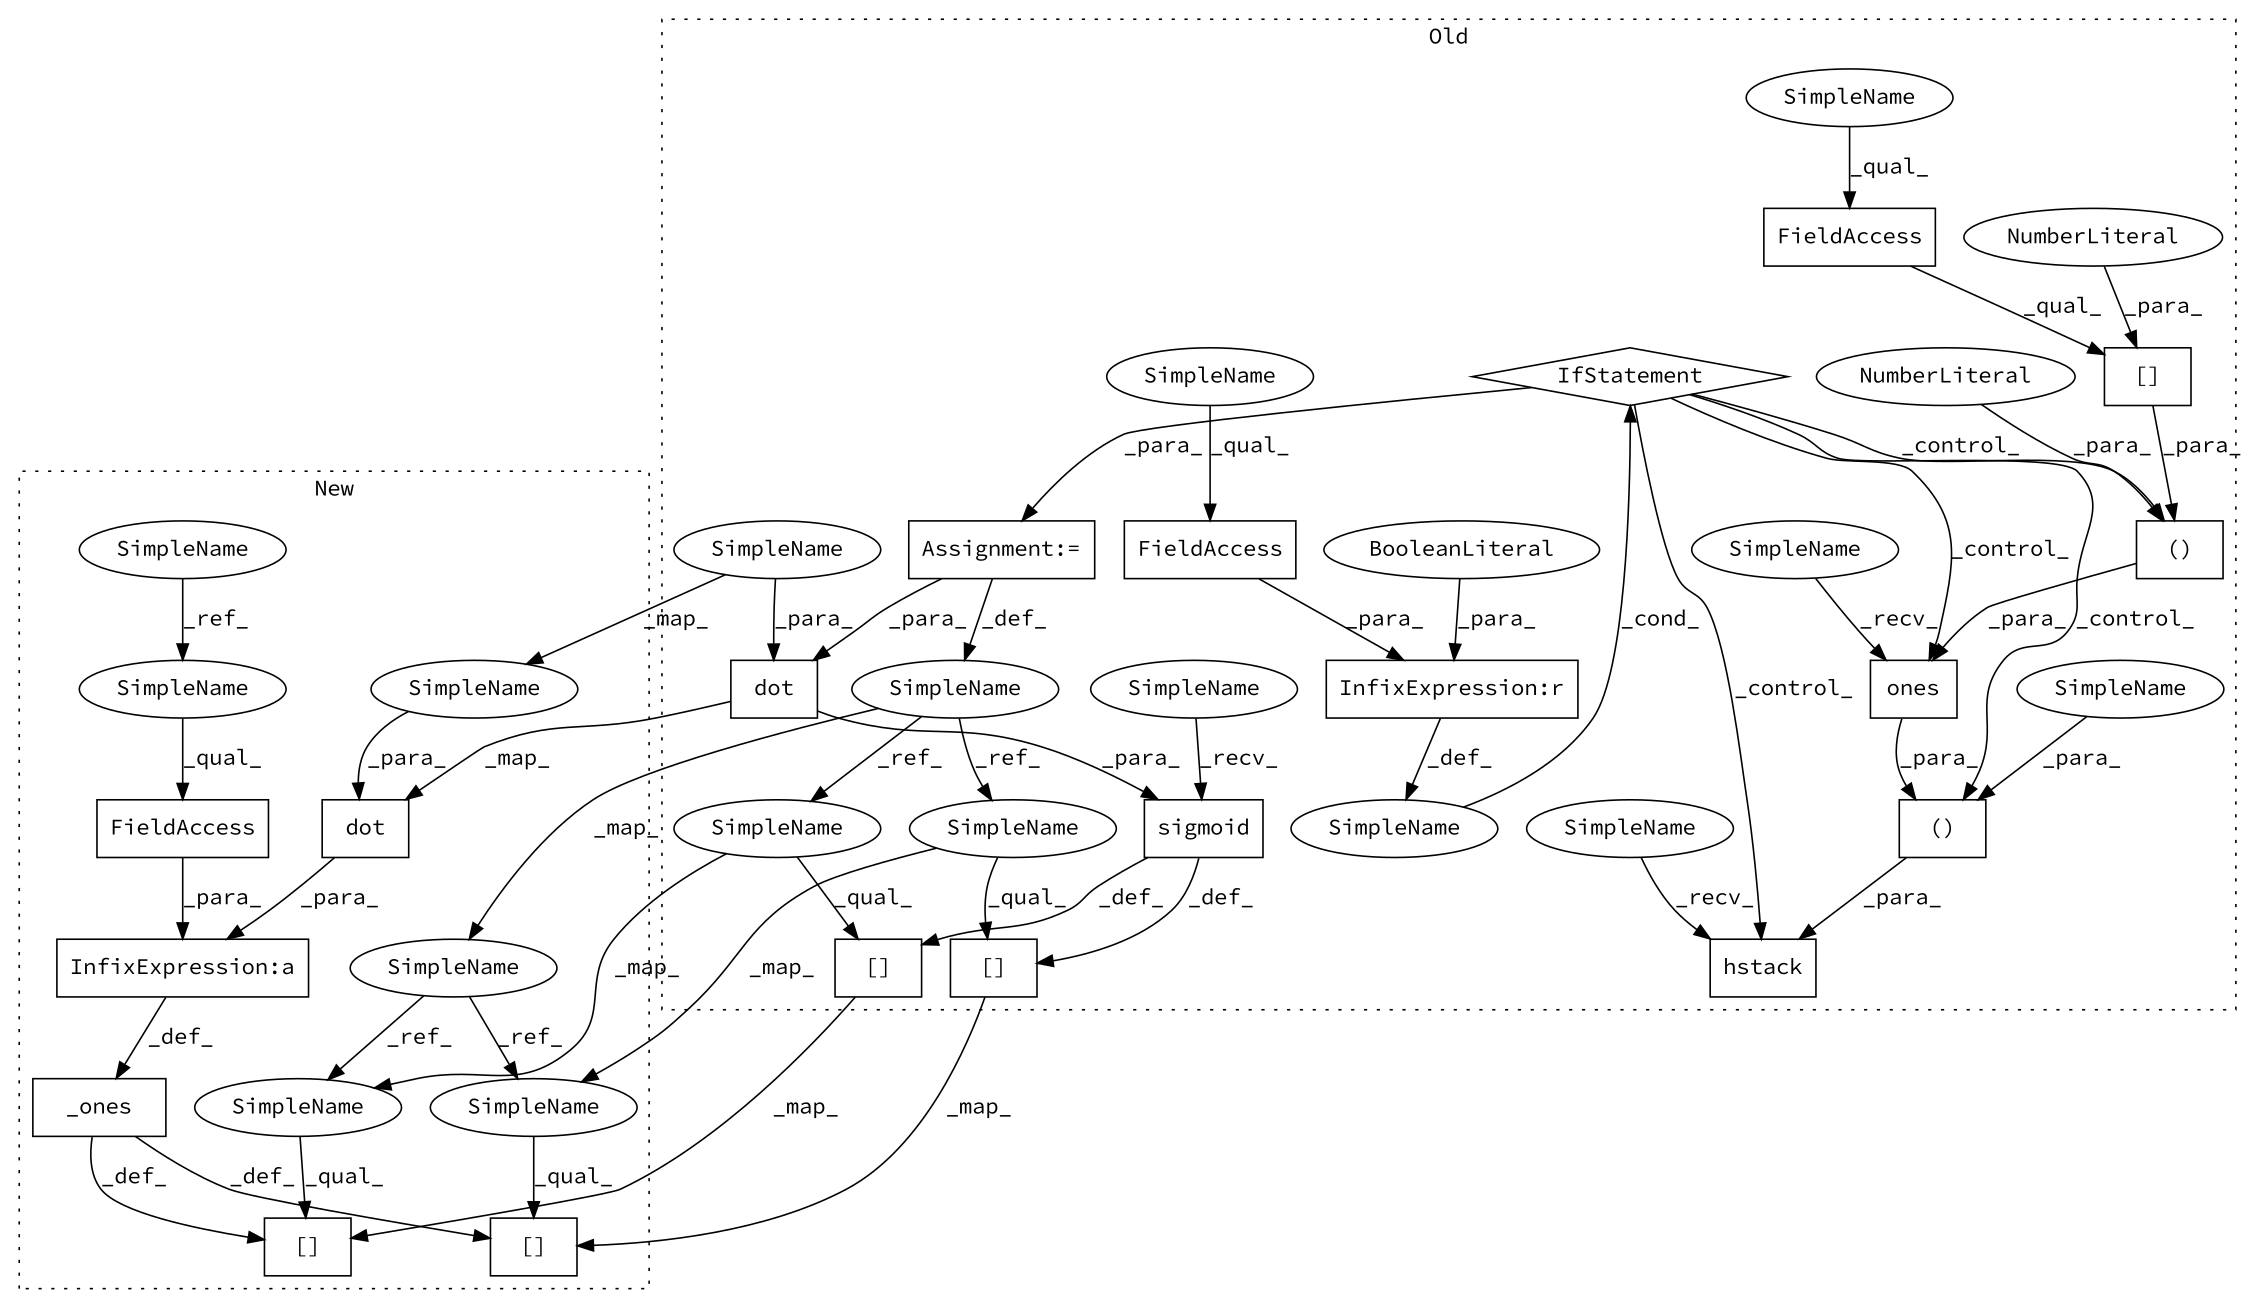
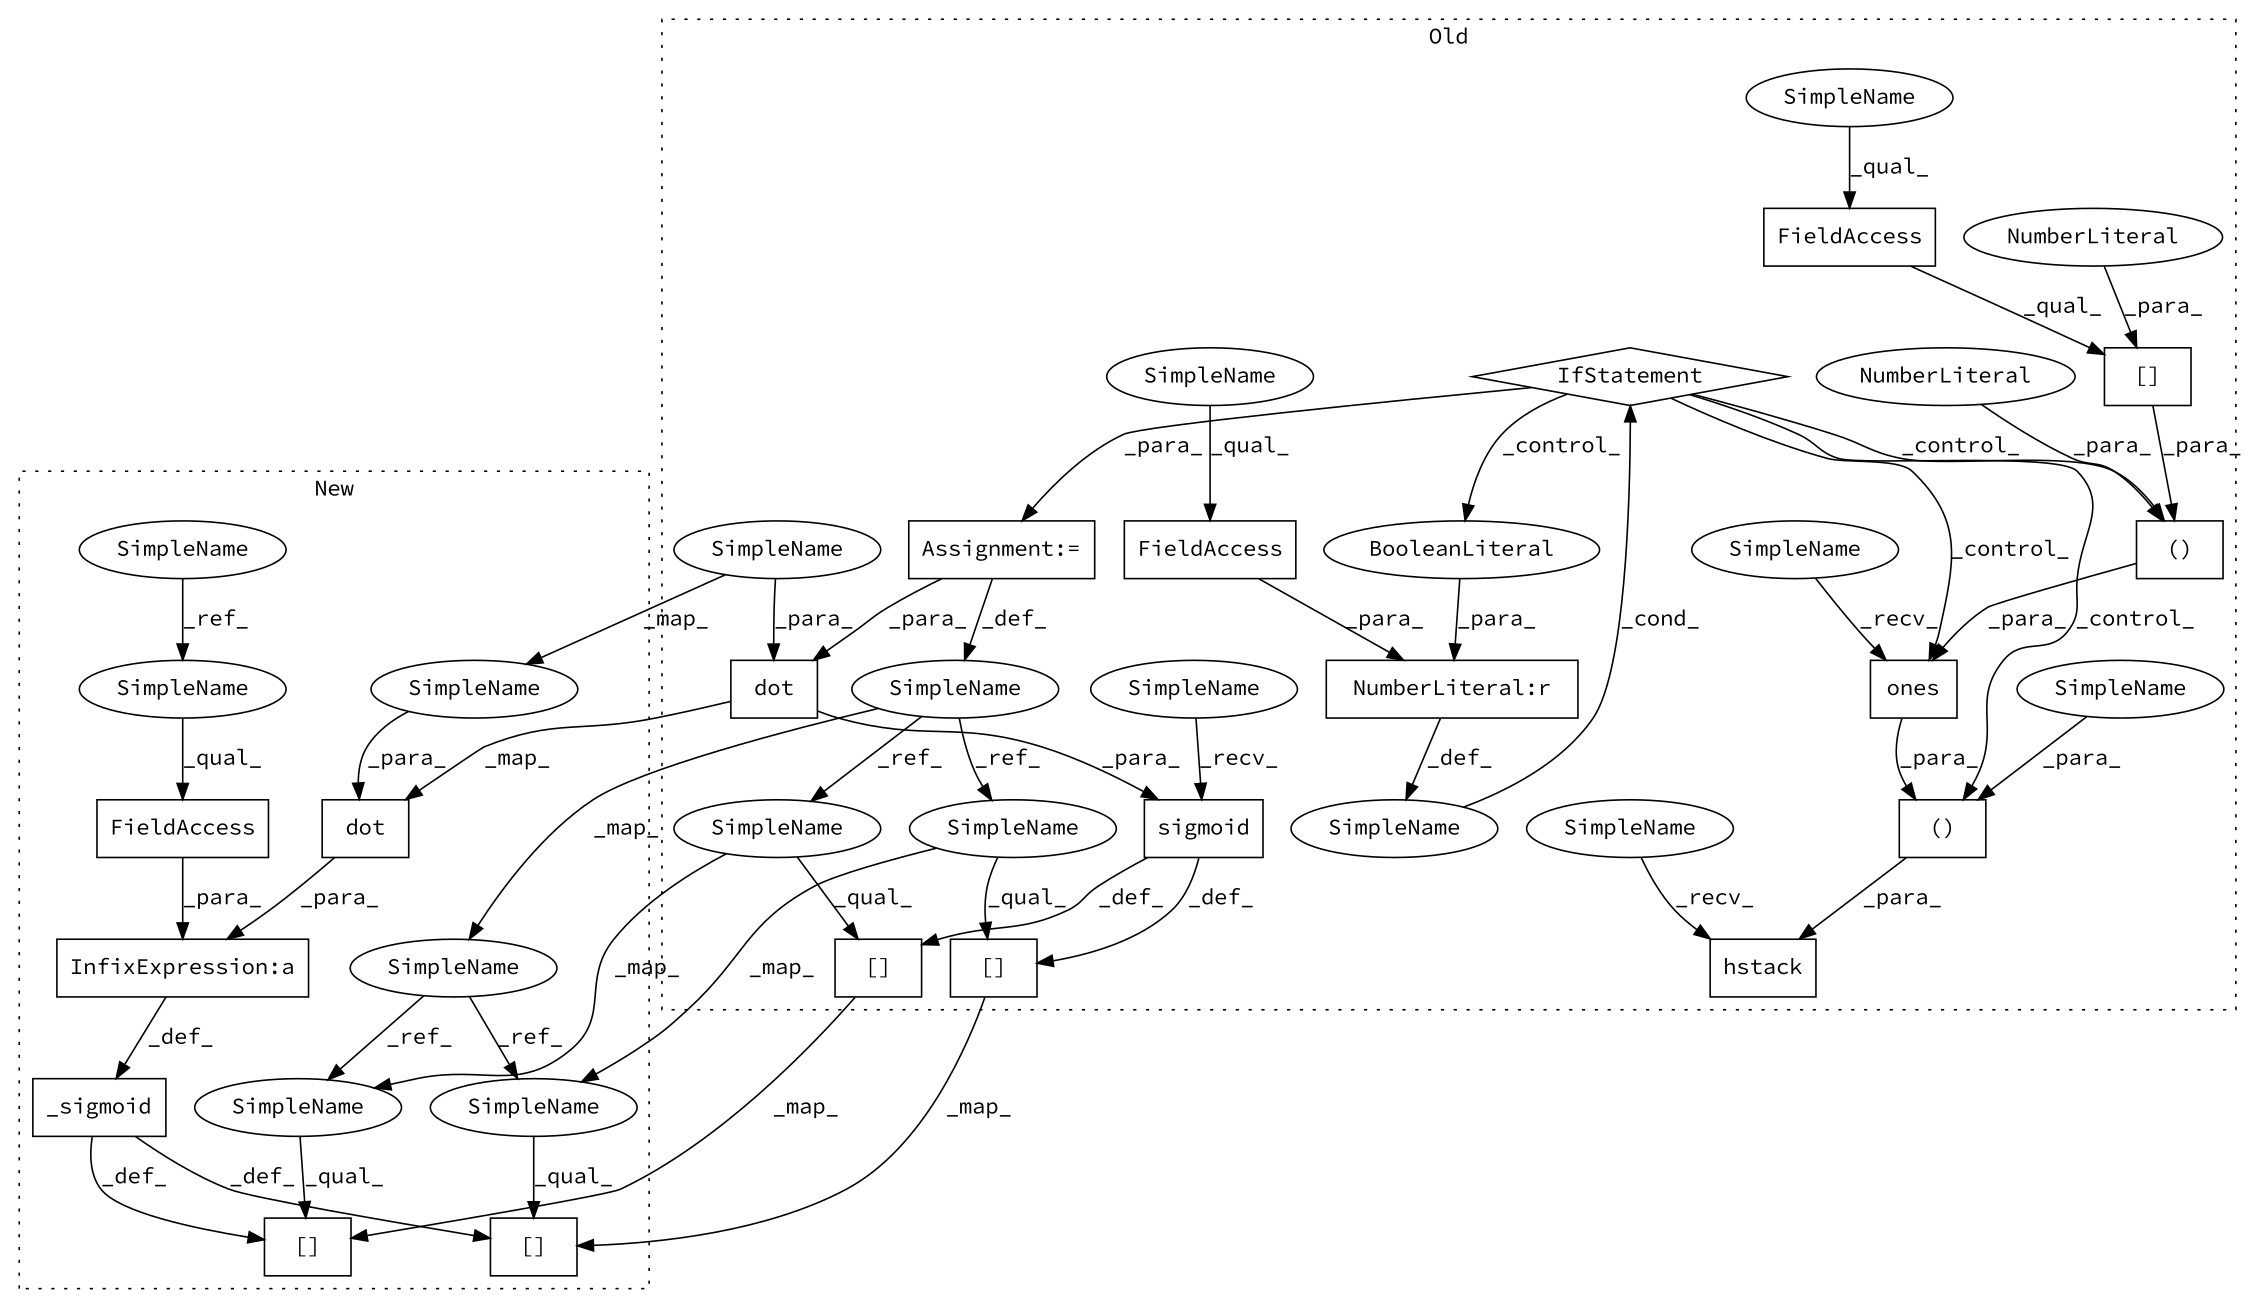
  digraph {
    fontname="Source Code Pro"
    node [a=42 fontname="Source Code Pro" l=1 s=2987 shape=ellipse]
    edge [fontname="Source Code Pro"]
    n1 [a=106 l=68 label="()" s=2969 shape=box]
    n2 [a=2 l="7,2" label="[]" s="3107,3144" shape=box]
    n3 [a=106 l=29 label="()" shape=box]
    n4 [a=2 l="7,2" label="[]" s="3195,3232" shape=box]
    n5 [a=34 label=NumberLiteral s=3015]
    n6 [a=32 l="14,2" label=hstack s="2955,3037" shape=box]
    n7 [a=2 l="13,1" label="[]" s="2987,3001" shape=box]
    n8 [a=32 l="4,1" label=dot s="3166,3187" shape=box]
    n9 [a=34 label=NumberLiteral s=3000]
-   n10 [a=27 l=4 label="InfixExpression:r" s=2924 shape=box]
+   n10 [a=27 l=4 label="NumberLiteral:r" s=2924 shape=box]
    n11 [a=22 l=12 label=FieldAccess shape=box]
    n12 [a=22 l=14 label=FieldAccess s=2910 shape=box]
    n13 [a=32 l="8,1" label=sigmoid s="3152,3188" shape=box]
    n14 [label=SimpleName s=3051]
    n15 [a=9 l=4 label=BooleanLiteral s=2928]
    n16 [a=25 l="4,2" label=IfStatement s="2906,2932" shape=diamond]
    n17 [a=32 l="12,2" label=ones s="2975,3016" shape=box]
    n18 [label=SimpleName l="" s=""]
    n19 [a=7 label="Assignment:=" s=2948 shape=box]
    n20 [l=6 label=SimpleName]
    n21 [l=6 label=SimpleName s=3170]
    n22 [l=6 label=SimpleName s=3031]
    n23 [l=5 label=SimpleName s=2969]
    n24 [l=5 label=SimpleName s=2949]
    n25 [label=SimpleName s=3195]
    n26 [label=SimpleName s=3107]
    n27 [l=4 label=SimpleName s=2910]
    n28 [l=4 label=SimpleName s=3147]
-   n29 [a=32 l="9,1" label=_ones s="3143,3193" shape=box]
+   n29 [a=32 l="9,1" label=_sigmoid s="3143,3193" shape=box]
    n30 [a=2 l="12,2" label="[]" s="3098,3140" shape=box]
    n31 [a=2 l="12,2" label="[]" s="3200,3242" shape=box]
    n32 [a=27 l=3 label="InfixExpression:a" s=3175 shape=box]
    n33 [a=32 l="4,1" label=dot s="3158,3174" shape=box]
    n34 [a=22 l=15 label=FieldAccess s=3178 shape=box]
    n35 [l=6 label=SimpleName s=3042]
    n36 [l=4 label=SimpleName s=2996]
    n37 [l=4 label=SimpleName s=3178]
    n38 [label=SimpleName s=3162]
    n39 [l=6 label=SimpleName s=3200]
    n40 [l=6 label=SimpleName s=3098]
    subgraph cluster_1 {
      label=Old
      style=dotted
      n1
      n2
      n3
      n4
      n5
      n6
      n7
      n8
      n9
      n10
      n11
      n12
      n13
      n14
      n15
      n16
      n17
      n18
      n19
      n20
      n21
      n22
      n23
      n24
      n25
      n26
      n27
      n28
    }
    subgraph cluster_2 {
      label=New
      style=dotted
      n29
      n30
      n31
      n32
      n33
      n34
      n35
      n36
      n37
      n38
      n39
      n40
    }
    n1 -> n6 [label=_para_]
    n2 -> n30 [label=_map_]
    n3 -> n17 [label=_para_]
    n4 -> n31 [label=_map_]
    n5 -> n3 [label=_para_]
    n7 -> n3 [label=_para_]
    n8 -> n13 [label=_para_]
    n8 -> n33 [label=_map_]
    n9 -> n7 [label=_para_]
    n10 -> n18 [label=_def_]
    n11 -> n7 [label=_qual_]
    n12 -> n10 [label=_para_]
    n13 -> n2 [label=_def_]
    n13 -> n4 [label=_def_]
    n14 -> n25 [label=_ref_]
    n14 -> n26 [label=_ref_]
    n14 -> n35 [label=_map_]
    n15 -> n10 [label=_para_]
    n16 -> n1 [label=_control_]
    n16 -> n3 [label=_control_]
-   n16 -> n6 [label=_control_]
+   n16 -> n15 [label=_control_]
    n16 -> n17 [label=_control_]
    n16 -> n19 [label=_para_]
    n17 -> n1 [label=_para_]
    n18 -> n16 [label=_cond_]
    n19 -> n8 [label=_para_]
    n19 -> n14 [label=_def_]
    n20 -> n11 [label=_qual_]
    n21 -> n8 [label=_para_]
    n21 -> n38 [label=_map_]
    n22 -> n1 [label=_para_]
    n23 -> n17 [label=_recv_]
    n24 -> n6 [label=_recv_]
    n25 -> n4 [label=_qual_]
    n25 -> n39 [label=_map_]
    n26 -> n2 [label=_qual_]
    n26 -> n40 [label=_map_]
    n27 -> n12 [label=_qual_]
    n28 -> n13 [label=_recv_]
    n29 -> n30 [label=_def_]
    n29 -> n31 [label=_def_]
    n32 -> n29 [label=_def_]
    n33 -> n32 [label=_para_]
    n34 -> n32 [label=_para_]
    n35 -> n39 [label=_ref_]
    n35 -> n40 [label=_ref_]
    n36 -> n37 [label=_ref_]
    n37 -> n34 [label=_qual_]
    n38 -> n33 [label=_para_]
    n39 -> n31 [label=_qual_]
    n40 -> n30 [label=_qual_]
  }
